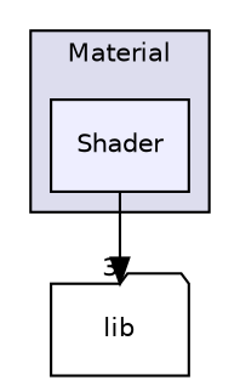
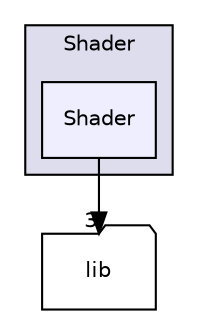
  digraph {
    compound=true
    node [fontname=Helvetica fontsize=10 style=filled color=black]
    n1 [fillcolor="#eeeeff" label=Shader pencolor=black shape=box]
    n2 [fillcolor=white label=lib shape=folder]
    subgraph cluster_1 {
      bgcolor="#ddddee"
      fontname=Helvetica
      fontsize=10
-     label=Material
+     label=Shader
      pencolor=black
      n1
    }
    n1 -> n2 [headlabel=3 labeldistance=1.5 labelfontname=Helvetica labelfontsize=10 arrowhead=normal]
  }
